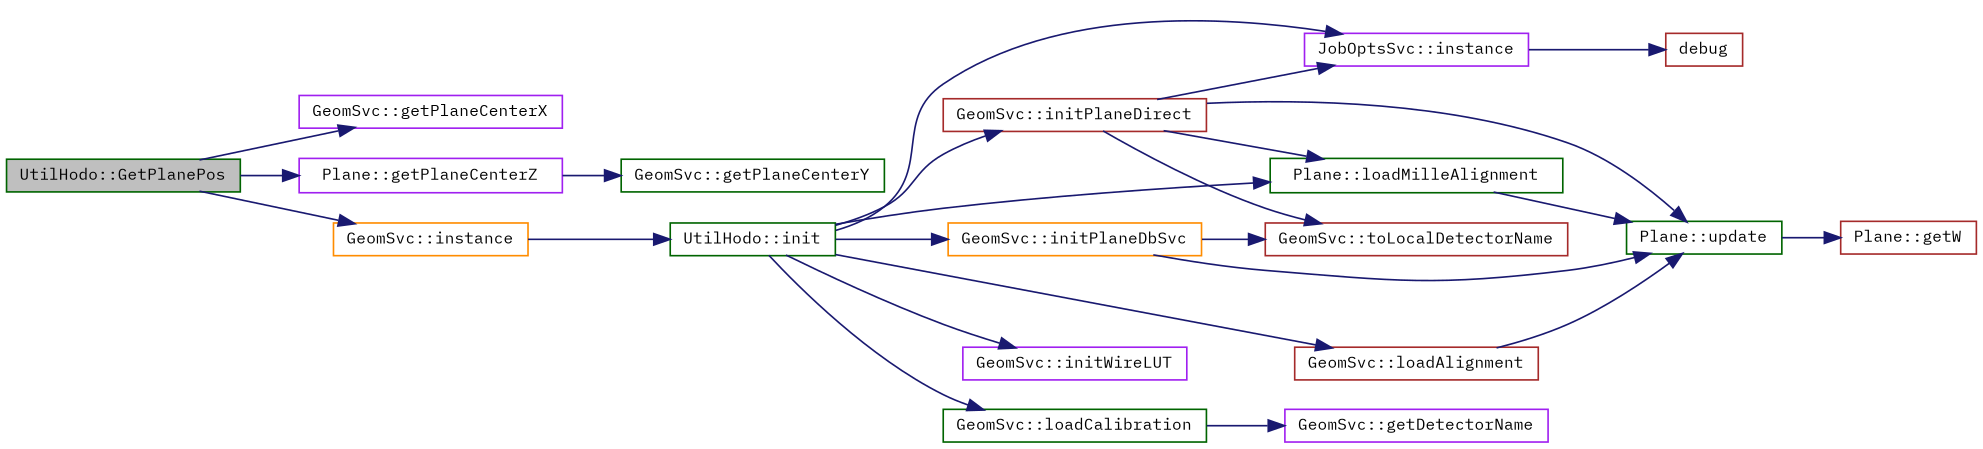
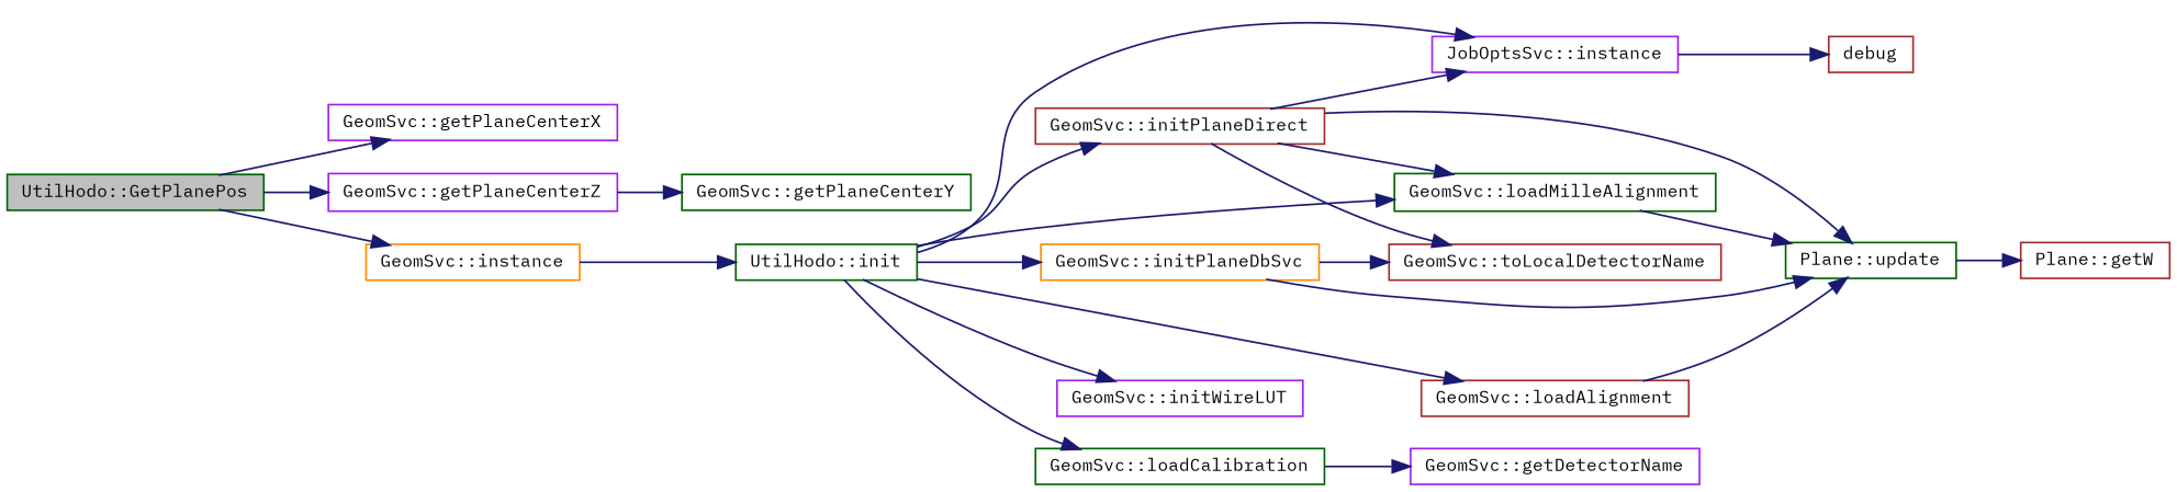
  digraph {
    fontname="IBM Plex Mono"
    rankdir=LR
    node [color=darkgreen fontname="IBM Plex Mono" fontsize=10 shape=record]
    edge [color=midnightblue fontname="IBM Plex Mono" fontsize=10 labelfontname=FreeSans labelfontsize=10 style=solid]
    n1 [fillcolor=grey75 fontcolor=black height=0.2 label="UtilHodo::GetPlanePos" style=filled width=0.4]
    n2 [color=purple height=0.2 label="GeomSvc::getPlaneCenterX" width=0.4]
-   n3 [color=purple height=0.2 label="Plane::getPlaneCenterZ" width=0.4]
+   n3 [color=purple height=0.2 label="GeomSvc::getPlaneCenterZ" width=0.4]
    n4 [color=darkorange height=0.2 label="GeomSvc::instance" width=0.4]
    n5 [height=0.2 label="GeomSvc::getPlaneCenterY" width=0.4]
    n6 [height=0.2 label="UtilHodo::init" width=0.4]
    n7 [color=darkorange height=0.2 label="GeomSvc::initPlaneDbSvc" width=0.4]
    n8 [color=brown height=0.2 label="GeomSvc::initPlaneDirect" width=0.4]
    n9 [color=purple height=0.2 label="JobOptsSvc::instance" width=0.4]
-   n10 [height=0.2 label="Plane::loadMilleAlignment" width=0.4]
+   n10 [height=0.2 label="GeomSvc::loadMilleAlignment" width=0.4]
    n11 [color=purple height=0.2 label="GeomSvc::initWireLUT" width=0.4]
    n12 [color=brown height=0.2 label="GeomSvc::loadAlignment" width=0.4]
    n13 [height=0.2 label="GeomSvc::loadCalibration" width=0.4]
    n14 [color=brown height=0.2 label="GeomSvc::toLocalDetectorName" width=0.4]
    n15 [height=0.2 label="Plane::update" width=0.4]
    n16 [color=brown height=0.2 label=debug width=0.4]
    n17 [color=purple height=0.2 label="GeomSvc::getDetectorName" width=0.4]
    n18 [color=brown height=0.2 label="Plane::getW" width=0.4]
    n1 -> n2
    n1 -> n3
    n1 -> n4
    n3 -> n5
    n4 -> n6
    n6 -> n7
    n6 -> n8
    n6 -> n9
    n6 -> n10
    n6 -> n11
    n6 -> n12
    n6 -> n13
    n7 -> n14
    n7 -> n15
    n8 -> n9
    n8 -> n10
    n8 -> n14
    n8 -> n15
    n9 -> n16
    n10 -> n15
    n12 -> n15
    n13 -> n17
    n15 -> n18
  }
